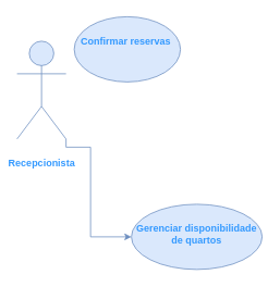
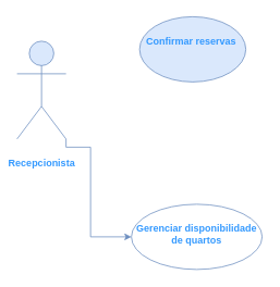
  <mxCell id="0" />
  <mxCell id="1" parent="0" />
  <mxCell id="2" value="" style="edgeStyle=orthogonalEdgeStyle;rounded=0;orthogonalLoop=1;jettySize=auto;html=1;fillColor=#dae8fc;strokeColor=#6c8ebf;" edge="1" parent="1" target="4"><mxGeometry relative="1" as="geometry"><mxPoint x="80" y="170" as="sourcePoint" /><Array as="points"><mxPoint x="80" y="180" /><mxPoint x="110" y="180" /><mxPoint x="110" y="290" /></Array></mxGeometry></mxCell>
- <mxCell id="3" value="&lt;h4&gt;&lt;span style=&quot;background-color: transparent;&quot;&gt;&lt;font style=&quot;vertical-align: inherit;&quot;&gt;&lt;font style=&quot;vertical-align: inherit; color: rgb(51, 153, 255);&quot;&gt;&lt;font style=&quot;vertical-align: inherit;&quot;&gt;&lt;font style=&quot;vertical-align: inherit;&quot;&gt;Confirmar reservas&amp;nbsp;&lt;/font&gt;&lt;/font&gt;&lt;/font&gt;&lt;/font&gt;&lt;/span&gt;&lt;/h4&gt;" style="ellipse;whiteSpace=wrap;html=1;verticalAlign=top;fillColor=#dae8fc;strokeColor=#6c8ebf;" vertex="1" parent="1"><mxGeometry x="90" y="20" width="130" height="80" as="geometry" /></mxCell>
- <mxCell id="4" value="&lt;h4&gt;&lt;font style=&quot;color: rgb(51, 153, 255);&quot;&gt;Gerenciar disponibilidade de quartos&lt;/font&gt;&lt;/h4&gt;" style="ellipse;whiteSpace=wrap;html=1;verticalAlign=top;fillColor=#dae8fc;strokeColor=#6c8ebf;" vertex="1" parent="1"><mxGeometry x="160" y="250" width="160" height="80" as="geometry" /></mxCell>
+ <mxCell id="3" value="&lt;h4&gt;&lt;span style=&quot;background-color: transparent;&quot;&gt;&lt;font style=&quot;vertical-align: inherit;&quot;&gt;&lt;font style=&quot;vertical-align: inherit; color: rgb(51, 153, 255);&quot;&gt;&lt;font style=&quot;vertical-align: inherit;&quot;&gt;&lt;font style=&quot;vertical-align: inherit;&quot;&gt;Confirmar reservas&amp;nbsp;&lt;/font&gt;&lt;/font&gt;&lt;/font&gt;&lt;/font&gt;&lt;/span&gt;&lt;/h4&gt;" style="ellipse;whiteSpace=wrap;html=1;verticalAlign=top;fillColor=#dae8fc;strokeColor=#6c8ebf;" vertex="1" parent="1"><mxGeometry x="170" y="20" width="130" height="80" as="geometry" /></mxCell>
+ <mxCell id="4" value="&lt;h4&gt;&lt;font style=&quot;color: rgb(51, 153, 255);&quot;&gt;Gerenciar disponibilidade de quartos&lt;/font&gt;&lt;/h4&gt;" style="ellipse;whiteSpace=wrap;html=1;verticalAlign=top;fillColor=#ffffff;strokeColor=#6c8ebf;" vertex="1" parent="1"><mxGeometry x="160" y="250" width="160" height="80" as="geometry" /></mxCell>
  <mxCell id="5" value="&lt;h4&gt;&lt;font style=&quot;vertical-align: inherit;&quot;&gt;&lt;font style=&quot;vertical-align: inherit; color: rgb(51, 153, 255);&quot;&gt;Recepcionista&lt;/font&gt;&lt;/font&gt;&lt;/h4&gt;" style="shape=umlActor;verticalLabelPosition=bottom;verticalAlign=top;html=1;outlineConnect=0;fillColor=#dae8fc;strokeColor=#6c8ebf;" vertex="1" parent="1"><mxGeometry x="20" y="50" width="60" height="120" as="geometry" /></mxCell>
